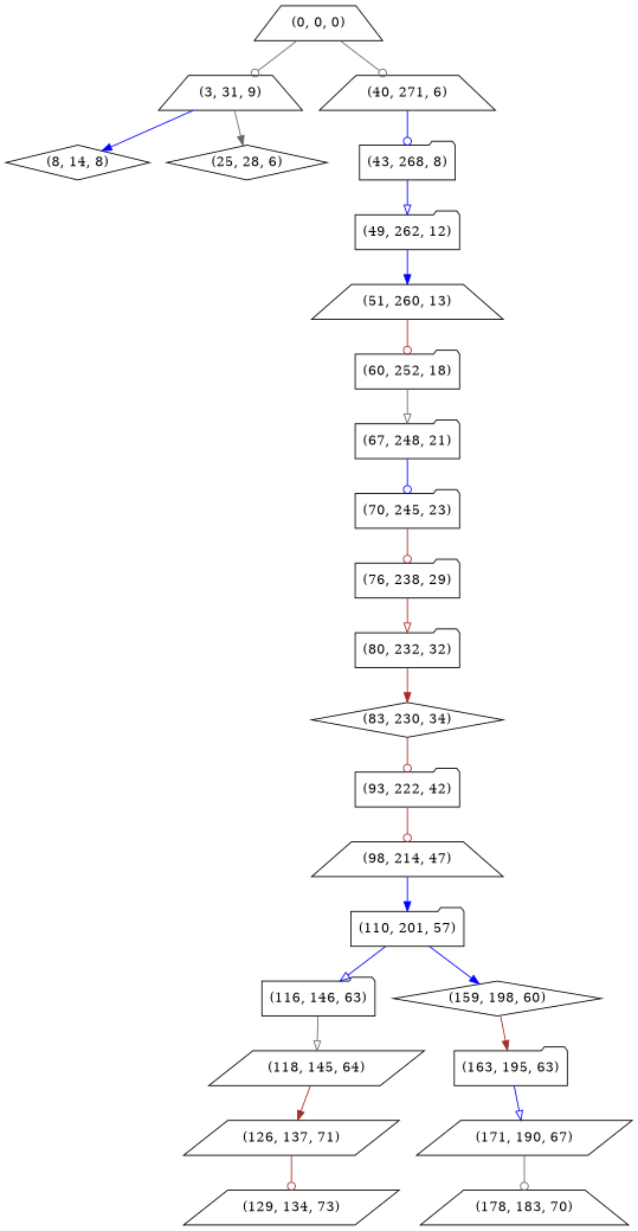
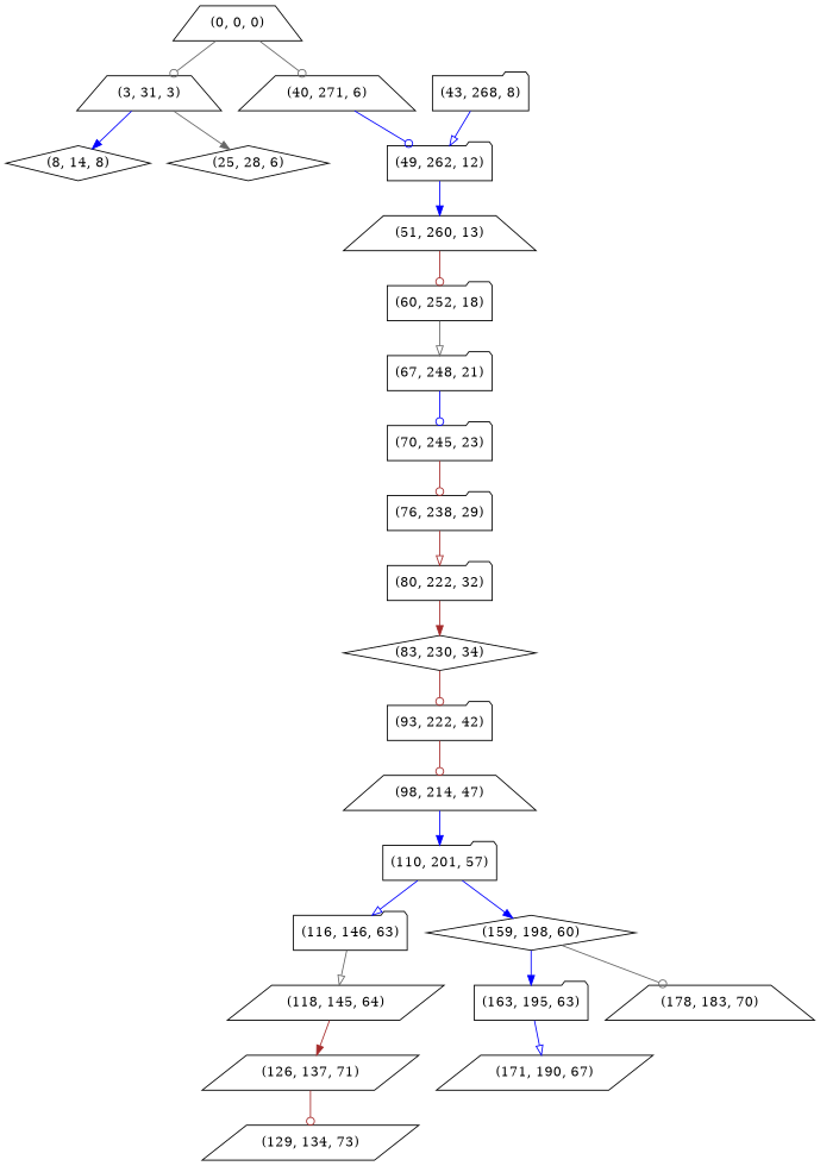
  digraph {
    node [shape=folder]
    edge [arrowhead=odot color=blue]
    "(0, 0, 0)" [shape=trapezium]
-   "(3, 31, 3)" [shape=trapezium label="(3, 31, 9)"]
+   "(3, 31, 3)" [shape=trapezium]
    "(40, 271, 6)" [shape=trapezium]
    "(8, 14, 8)" [shape=diamond]
    "(25, 28, 6)" [shape=diamond]
    "(43, 268, 8)"
    "(49, 262, 12)"
    "(51, 260, 13)" [shape=trapezium]
    "(60, 252, 18)"
    "(67, 248, 21)"
    "(70, 245, 23)"
    "(76, 238, 29)"
-   "(80, 232, 32)"
+   "(80, 232, 32)" [label="(80, 222, 32)"]
    "(83, 230, 34)" [shape=diamond]
    "(93, 222, 42)"
    "(98, 214, 47)" [shape=trapezium]
    "(110, 201, 57)"
    "(116, 146, 63)"
    "(159, 198, 60)" [shape=diamond]
    "(118, 145, 64)" [shape=parallelogram]
    "(163, 195, 63)"
    "(126, 137, 71)" [shape=parallelogram]
    "(129, 134, 73)" [shape=parallelogram]
    "(171, 190, 67)" [shape=parallelogram]
    "(178, 183, 70)" [shape=trapezium]
    "(0, 0, 0)" -> "(3, 31, 3)" [color=gray40]
    "(0, 0, 0)" -> "(40, 271, 6)" [color=gray40]
    "(3, 31, 3)" -> "(8, 14, 8)" [arrowhead=normal]
    "(3, 31, 3)" -> "(25, 28, 6)" [arrowhead=normal color=gray40]
-   "(40, 271, 6)" -> "(43, 268, 8)"
+   "(40, 271, 6)" -> "(49, 262, 12)"
    "(43, 268, 8)" -> "(49, 262, 12)" [arrowhead=onormal]
    "(49, 262, 12)" -> "(51, 260, 13)" [arrowhead=normal]
    "(51, 260, 13)" -> "(60, 252, 18)" [color=brown]
    "(60, 252, 18)" -> "(67, 248, 21)" [arrowhead=onormal color=gray40]
    "(67, 248, 21)" -> "(70, 245, 23)"
    "(70, 245, 23)" -> "(76, 238, 29)" [color=brown]
    "(76, 238, 29)" -> "(80, 232, 32)" [arrowhead=onormal color=brown]
    "(80, 232, 32)" -> "(83, 230, 34)" [arrowhead=normal color=brown]
    "(83, 230, 34)" -> "(93, 222, 42)" [color=brown]
    "(93, 222, 42)" -> "(98, 214, 47)" [color=brown]
    "(98, 214, 47)" -> "(110, 201, 57)" [arrowhead=normal]
    "(110, 201, 57)" -> "(116, 146, 63)" [arrowhead=onormal]
    "(110, 201, 57)" -> "(159, 198, 60)" [arrowhead=normal]
    "(116, 146, 63)" -> "(118, 145, 64)" [arrowhead=onormal color=gray40]
-   "(159, 198, 60)" -> "(163, 195, 63)" [arrowhead=normal color=brown]
+   "(159, 198, 60)" -> "(163, 195, 63)" [arrowhead=normal]
    "(118, 145, 64)" -> "(126, 137, 71)" [arrowhead=normal color=brown]
    "(163, 195, 63)" -> "(171, 190, 67)" [arrowhead=onormal]
    "(126, 137, 71)" -> "(129, 134, 73)" [color=brown]
-   "(171, 190, 67)" -> "(178, 183, 70)" [color=gray40]
+   "(159, 198, 60)" -> "(178, 183, 70)" [color=gray40]
  }
